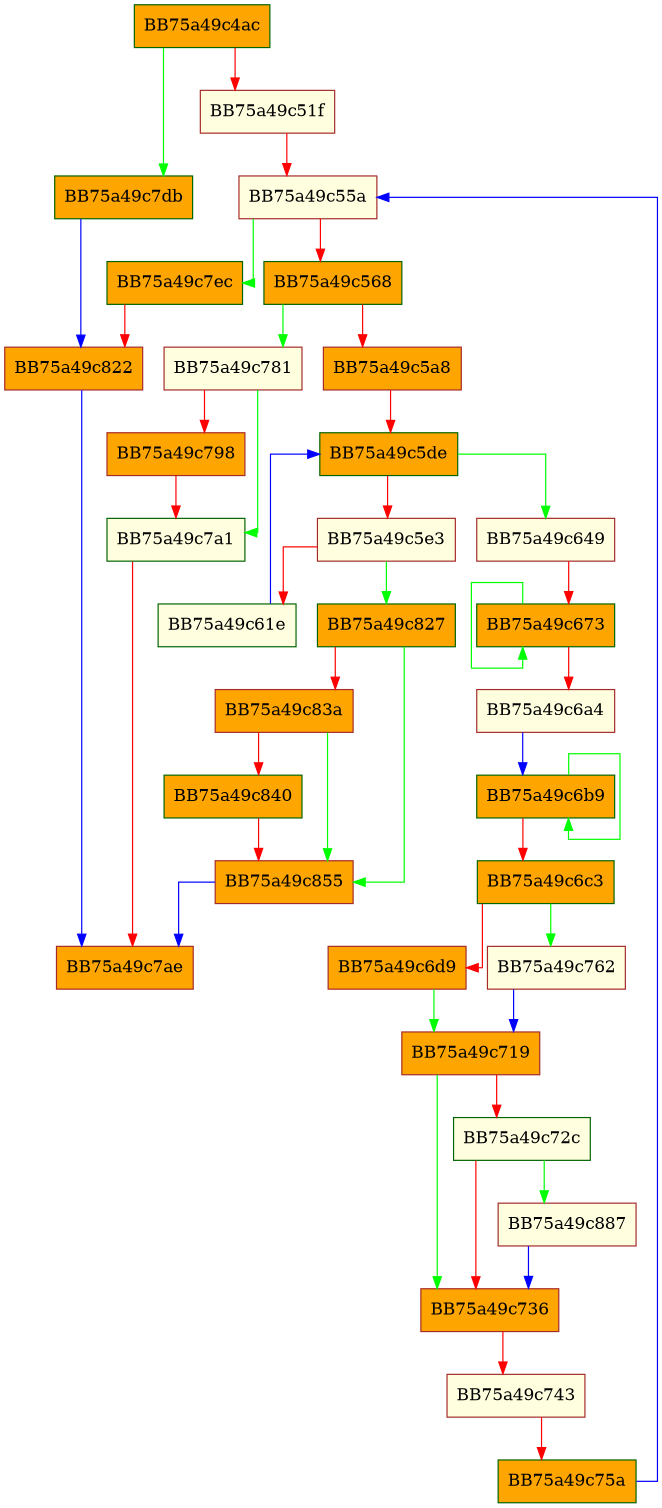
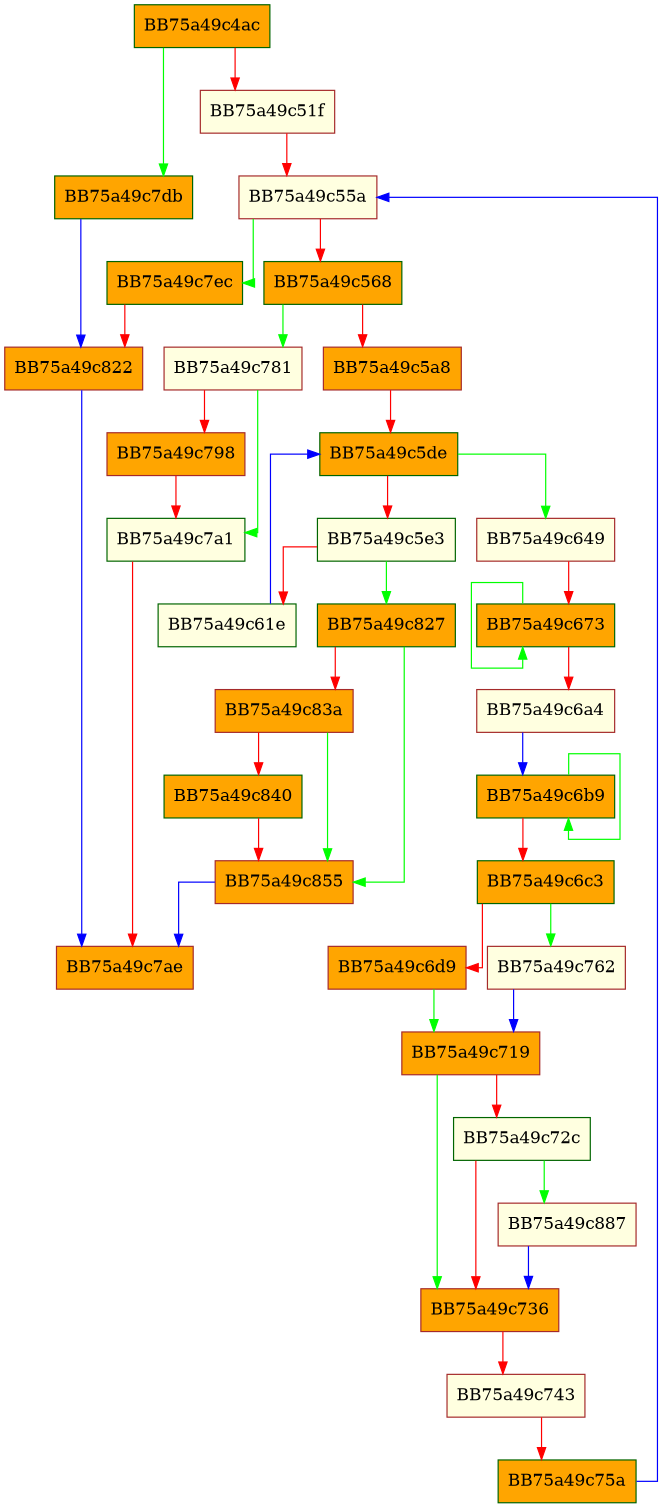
  digraph {
    splines=ortho
    node [color=brown fillcolor=orange shape=box style=filled]
    edge [color=red]
    BB75a49c4ac [color=darkgreen]
    BB75a49c7db [color=darkgreen]
    BB75a49c51f [fillcolor=lightyellow]
    BB75a49c822
    BB75a49c55a [fillcolor=lightyellow]
    BB75a49c7ae
    BB75a49c7ec [color=darkgreen]
    BB75a49c568 [color=darkgreen]
    BB75a49c781 [fillcolor=lightyellow]
    BB75a49c5a8
    BB75a49c7a1 [color=darkgreen fillcolor=lightyellow]
    BB75a49c798
    BB75a49c5de [color=darkgreen]
    BB75a49c649 [fillcolor=lightyellow]
-   BB75a49c5e3 [fillcolor=lightyellow]
+   BB75a49c5e3 [color=darkgreen fillcolor=lightyellow]
    BB75a49c673 [color=darkgreen]
    BB75a49c827 [color=darkgreen]
    BB75a49c61e [color=darkgreen fillcolor=lightyellow]
    BB75a49c6a4 [fillcolor=lightyellow]
    BB75a49c855
    BB75a49c83a
    BB75a49c840 [color=darkgreen]
    BB75a49c6b9 [color=darkgreen]
    BB75a49c6c3 [color=darkgreen]
    BB75a49c762 [fillcolor=lightyellow]
    BB75a49c6d9
    BB75a49c719
    BB75a49c736
    BB75a49c72c [color=darkgreen fillcolor=lightyellow]
    BB75a49c743 [fillcolor=lightyellow]
    BB75a49c887 [fillcolor=lightyellow]
    BB75a49c75a [color=darkgreen]
    BB75a49c4ac -> BB75a49c7db [color=green]
    BB75a49c4ac -> BB75a49c51f
    BB75a49c7db -> BB75a49c822 [color=blue]
    BB75a49c51f -> BB75a49c55a
    BB75a49c822 -> BB75a49c7ae [color=blue]
    BB75a49c55a -> BB75a49c7ec [color=green]
    BB75a49c55a -> BB75a49c568
    BB75a49c7ec -> BB75a49c822
    BB75a49c568 -> BB75a49c781 [color=green]
    BB75a49c568 -> BB75a49c5a8
    BB75a49c781 -> BB75a49c7a1 [color=green]
    BB75a49c781 -> BB75a49c798
    BB75a49c5a8 -> BB75a49c5de
    BB75a49c7a1 -> BB75a49c7ae
    BB75a49c798 -> BB75a49c7a1
    BB75a49c5de -> BB75a49c649 [color=green]
    BB75a49c5de -> BB75a49c5e3
    BB75a49c649 -> BB75a49c673
    BB75a49c5e3 -> BB75a49c827 [color=green]
    BB75a49c5e3 -> BB75a49c61e
    BB75a49c673 -> BB75a49c673 [color=green]
    BB75a49c673 -> BB75a49c6a4
    BB75a49c827 -> BB75a49c855 [color=green]
    BB75a49c827 -> BB75a49c83a
    BB75a49c61e -> BB75a49c5de [color=blue]
    BB75a49c6a4 -> BB75a49c6b9 [color=blue]
    BB75a49c855 -> BB75a49c7ae [color=blue]
    BB75a49c83a -> BB75a49c855 [color=green]
    BB75a49c83a -> BB75a49c840
    BB75a49c840 -> BB75a49c855
    BB75a49c6b9 -> BB75a49c6b9 [color=green]
    BB75a49c6b9 -> BB75a49c6c3
    BB75a49c6c3 -> BB75a49c762 [color=green]
    BB75a49c6c3 -> BB75a49c6d9
    BB75a49c762 -> BB75a49c719 [color=blue]
    BB75a49c6d9 -> BB75a49c719 [color=green]
    BB75a49c719 -> BB75a49c736 [color=green]
    BB75a49c719 -> BB75a49c72c
    BB75a49c736 -> BB75a49c743
    BB75a49c72c -> BB75a49c736
    BB75a49c72c -> BB75a49c887 [color=green]
    BB75a49c743 -> BB75a49c75a
    BB75a49c887 -> BB75a49c736 [color=blue]
    BB75a49c75a -> BB75a49c55a [color=blue]
  }
